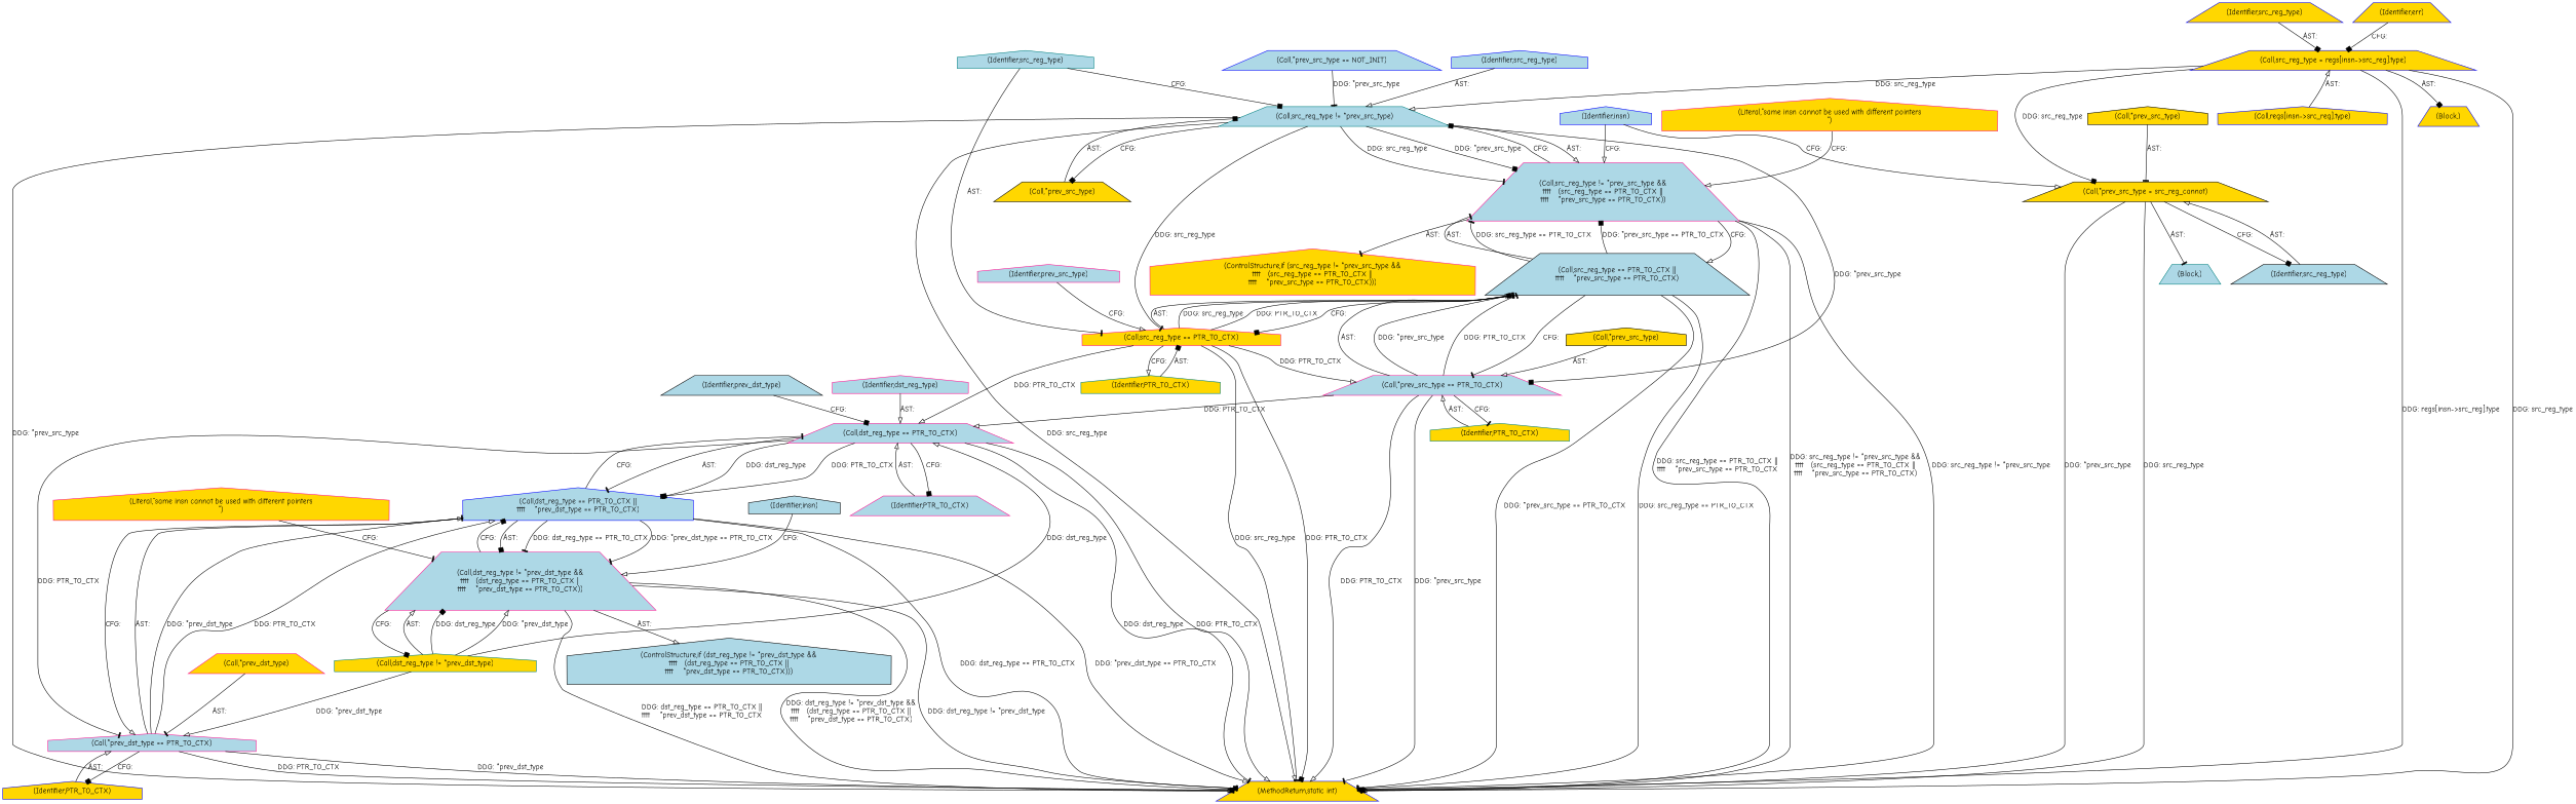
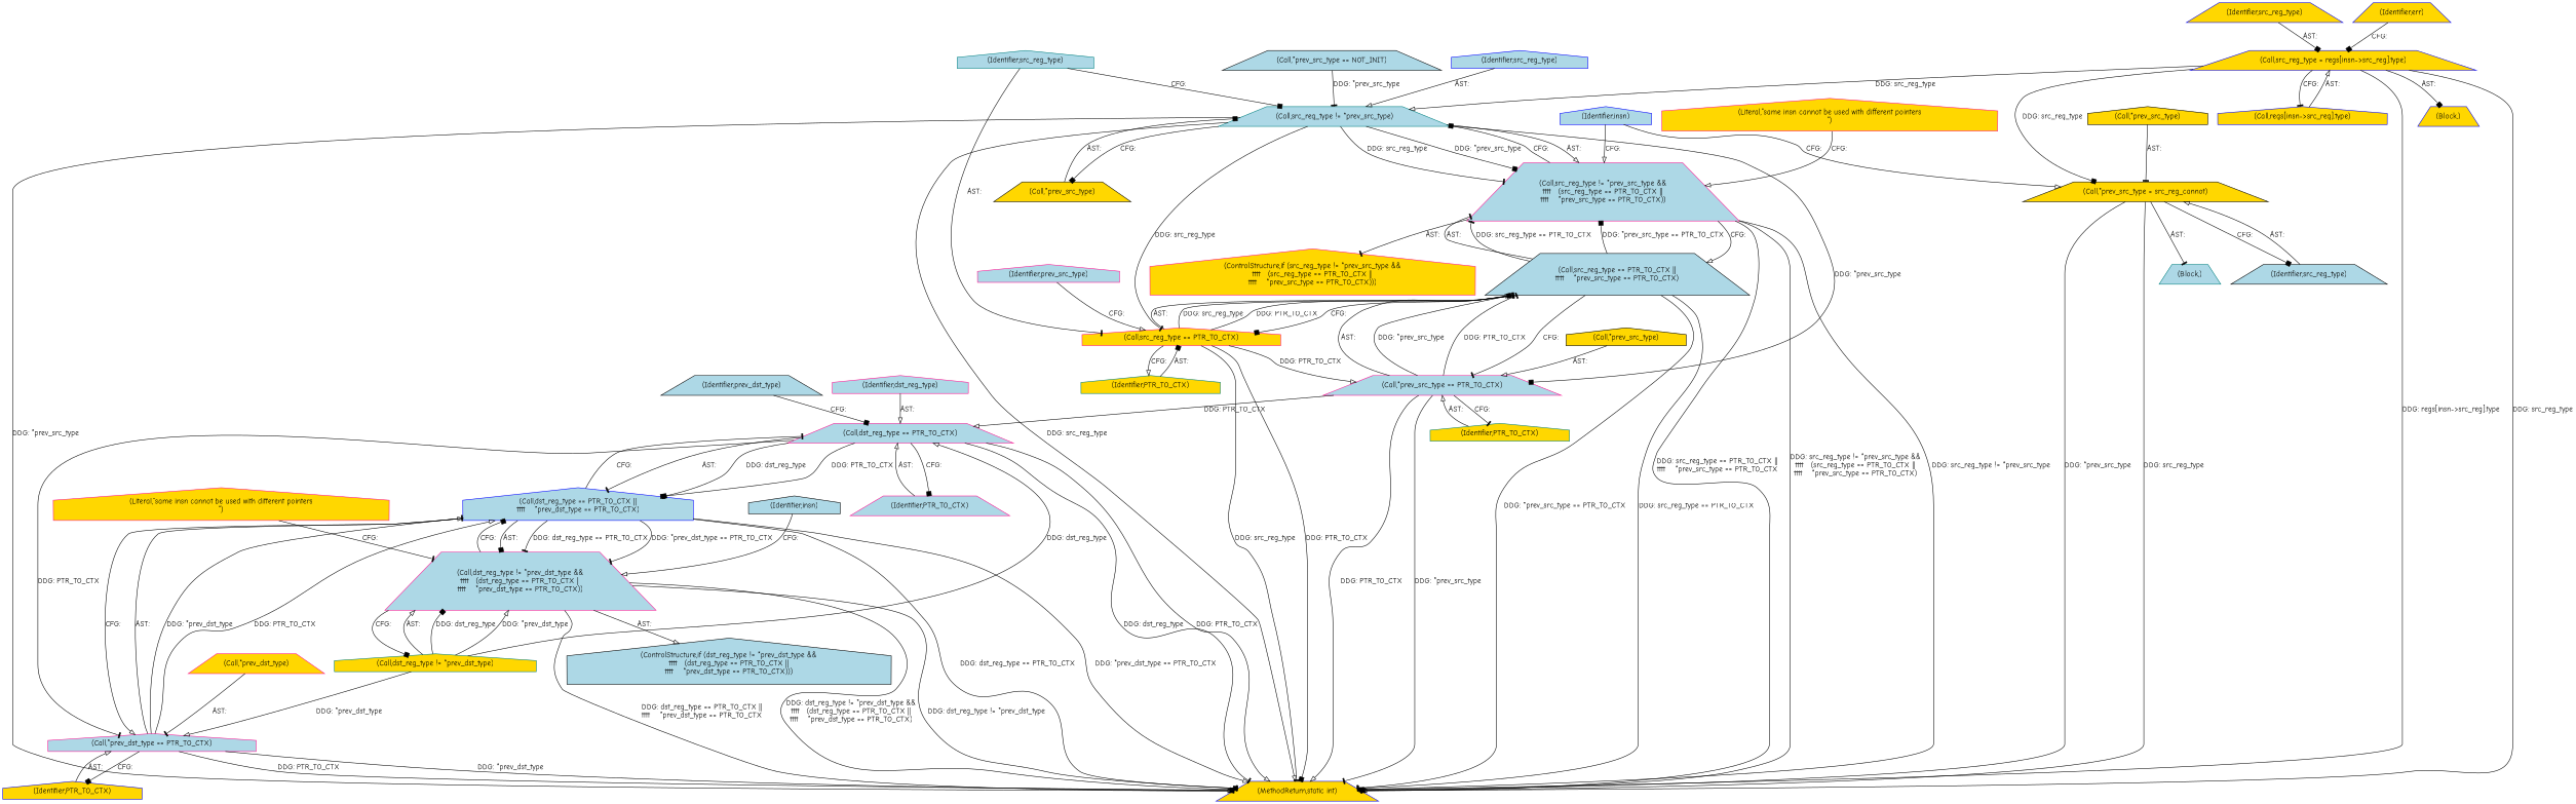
  digraph {
    fontname="Comic Neue"
    node [color=deeppink fillcolor=lightblue fontname="Comic Neue" shape=house style=filled]
    edge [arrowhead=onormal fontname="Comic Neue"]
    n1 [color=blue fillcolor=gold label="(Call,src_reg_type = regs[insn->src_reg].type)" shape=trapezium]
    n2 [color=black fillcolor=gold label="(Call,*prev_src_type = src_reg_cannot)" shape=trapezium]
    n3 [color=teal label="(Call,src_reg_type != *prev_src_type)" shape=trapezium]
    n4 [color=blue fillcolor=gold label="(Block,)" shape=trapezium]
    n5 [color=blue fillcolor=gold label="(MethodReturn,static int)" shape=trapezium]
    n6 [color=blue fillcolor=gold label="(Call,regs[insn->src_reg].type)"]
    n7 [color=teal label="(Block,)" shape=trapezium]
    n8 [color=black label="(Identifier,src_reg_type)" shape=trapezium]
    n9 [label="(Call,src_reg_type != *prev_src_type &&\n\t\t\t\t   (src_reg_type == PTR_TO_CTX ||\n\t\t\t\t    *prev_src_type == PTR_TO_CTX))" shape=trapezium]
    n10 [fillcolor=gold label="(Call,src_reg_type == PTR_TO_CTX)"]
    n11 [label="(Call,*prev_src_type == PTR_TO_CTX)" shape=trapezium]
    n12 [color=black fillcolor=gold label="(Call,*prev_src_type)" shape=trapezium]
    n13 [color=black label="(Call,src_reg_type == PTR_TO_CTX ||\n\t\t\t\t    *prev_src_type == PTR_TO_CTX)" shape=trapezium]
    n14 [fillcolor=gold label="(ControlStructure,if (src_reg_type != *prev_src_type &&\n\t\t\t\t   (src_reg_type == PTR_TO_CTX ||\n\t\t\t\t    *prev_src_type == PTR_TO_CTX)))"]
    n15 [label="(Call,dst_reg_type == PTR_TO_CTX)" shape=trapezium]
    n16 [color=teal fillcolor=gold label="(Identifier,PTR_TO_CTX)"]
    n17 [color=teal fillcolor=gold label="(Identifier,PTR_TO_CTX)"]
    n18 [color=blue label="(Call,dst_reg_type == PTR_TO_CTX ||\n\t\t\t\t    *prev_dst_type == PTR_TO_CTX)"]
    n19 [label="(Call,*prev_dst_type == PTR_TO_CTX)"]
    n20 [label="(Identifier,PTR_TO_CTX)" shape=trapezium]
    n21 [label="(Call,dst_reg_type != *prev_dst_type &&\n\t\t\t\t   (dst_reg_type == PTR_TO_CTX ||\n\t\t\t\t    *prev_dst_type == PTR_TO_CTX))" shape=trapezium]
    n22 [color=blue fillcolor=gold label="(Identifier,PTR_TO_CTX)"]
    n23 [color=black label="(ControlStructure,if (dst_reg_type != *prev_dst_type &&\n\t\t\t\t   (dst_reg_type == PTR_TO_CTX ||\n\t\t\t\t    *prev_dst_type == PTR_TO_CTX)))"]
    n24 [color=teal fillcolor=gold label="(Call,dst_reg_type != *prev_dst_type)"]
    n25 [color=black label="(Identifier,insn)"]
    n26 [label="(Identifier,prev_src_type)"]
    n27 [color=black fillcolor=gold label="(Call,*prev_src_type)"]
    n28 [color=blue fillcolor=gold label="(Identifier,src_reg_type)" shape=trapezium]
    n29 [fillcolor=gold label="(Literal,\"same insn cannot be used with different pointers\n\")"]
    n30 [label="(Identifier,dst_reg_type)"]
    n31 [color=blue label="(Identifier,insn)"]
    n32 [fillcolor=gold label="(Call,*prev_dst_type)" shape=trapezium]
-   n33 [color=blue label="(Call,*prev_src_type == NOT_INIT)" shape=trapezium]
+   n33 [color=black label="(Call,*prev_src_type == NOT_INIT)" shape=trapezium]
    n34 [color=black label="(Identifier,prev_dst_type)" shape=trapezium]
    n35 [color=black fillcolor=gold label="(Call,*prev_src_type)"]
    n36 [color=teal label="(Identifier,src_reg_type)"]
    n37 [fillcolor=gold label="(Literal,\"same insn cannot be used with different pointers\n\")"]
    n38 [color=blue fillcolor=gold label="(Identifier,err)" shape=trapezium]
    n39 [color=blue label="(Identifier,src_reg_type)"]
    n1 -> n2 [arrowhead=box label="DDG: src_reg_type"]
    n1 -> n3 [label="DDG: src_reg_type"]
    n1 -> n4 [arrowhead=box label="AST: "]
    n1 -> n5 [arrowhead=box label="DDG: src_reg_type"]
    n1 -> n5 [arrowhead=box label="DDG: regs[insn->src_reg].type"]
+   n1 -> n6 [arrowhead=tee label="CFG: "]
    n2 -> n5 [label="DDG: *prev_src_type"]
    n2 -> n5 [label="DDG: src_reg_type"]
    n2 -> n7 [arrowhead=tee label="AST: "]
    n2 -> n8 [arrowhead=box label="CFG: "]
    n3 -> n5 [label="DDG: *prev_src_type"]
    n3 -> n5 [label="DDG: src_reg_type"]
    n3 -> n9 [label="AST: "]
    n3 -> n9 [arrowhead=tee label="DDG: src_reg_type"]
    n3 -> n9 [arrowhead=box label="DDG: *prev_src_type"]
    n3 -> n10 [arrowhead=tee label="DDG: src_reg_type"]
    n3 -> n11 [arrowhead=box label="DDG: *prev_src_type"]
    n3 -> n12 [arrowhead=box label="CFG: "]
    n6 -> n1 [label="AST: "]
    n8 -> n2 [label="AST: "]
    n9 -> n3 [arrowhead=box label="CFG: "]
    n9 -> n5 [label="DDG: src_reg_type == PTR_TO_CTX ||\n\t\t\t\t    *prev_src_type == PTR_TO_CTX"]
    n9 -> n5 [arrowhead=tee label="DDG: src_reg_type != *prev_src_type &&\n\t\t\t\t   (src_reg_type == PTR_TO_CTX ||\n\t\t\t\t    *prev_src_type == PTR_TO_CTX)"]
    n9 -> n5 [label="DDG: src_reg_type != *prev_src_type"]
    n9 -> n13 [label="CFG: "]
    n9 -> n14 [arrowhead=tee label="AST: "]
    n10 -> n5 [arrowhead=tee label="DDG: src_reg_type"]
    n10 -> n5 [arrowhead=box label="DDG: PTR_TO_CTX"]
    n10 -> n11 [label="DDG: PTR_TO_CTX"]
    n10 -> n13 [arrowhead=tee label="AST: "]
    n10 -> n13 [label="DDG: src_reg_type"]
    n10 -> n13 [arrowhead=tee label="DDG: PTR_TO_CTX"]
-   n10 -> n15 [label="DDG: PTR_TO_CTX"]
    n10 -> n16 [label="CFG: "]
    n11 -> n5 [label="DDG: PTR_TO_CTX"]
    n11 -> n5 [arrowhead=tee label="DDG: *prev_src_type"]
    n11 -> n13 [label="AST: "]
    n11 -> n13 [arrowhead=box label="DDG: *prev_src_type"]
    n11 -> n13 [arrowhead=tee label="DDG: PTR_TO_CTX"]
    n11 -> n15 [label="DDG: PTR_TO_CTX"]
    n11 -> n17 [arrowhead=tee label="CFG: "]
    n12 -> n3 [arrowhead=box label="AST: "]
    n13 -> n5 [arrowhead=tee label="DDG: *prev_src_type == PTR_TO_CTX"]
    n13 -> n5 [arrowhead=tee label="DDG: src_reg_type == PTR_TO_CTX"]
    n13 -> n9 [arrowhead=tee label="AST: "]
    n13 -> n9 [arrowhead=tee label="DDG: src_reg_type == PTR_TO_CTX"]
    n13 -> n9 [arrowhead=box label="DDG: *prev_src_type == PTR_TO_CTX"]
    n13 -> n10 [arrowhead=box label="CFG: "]
    n13 -> n11 [arrowhead=tee label="CFG: "]
    n15 -> n5 [arrowhead=tee label="DDG: dst_reg_type"]
    n15 -> n5 [label="DDG: PTR_TO_CTX"]
    n15 -> n18 [arrowhead=tee label="AST: "]
    n15 -> n18 [arrowhead=box label="DDG: dst_reg_type"]
    n15 -> n18 [arrowhead=box label="DDG: PTR_TO_CTX"]
    n15 -> n19 [arrowhead=tee label="DDG: PTR_TO_CTX"]
    n15 -> n20 [arrowhead=box label="CFG: "]
    n16 -> n10 [arrowhead=box label="AST: "]
    n17 -> n11 [label="AST: "]
    n18 -> n5 [arrowhead=box label="DDG: dst_reg_type == PTR_TO_CTX"]
    n18 -> n5 [label="DDG: *prev_dst_type == PTR_TO_CTX"]
    n18 -> n15 [arrowhead=tee label="CFG: "]
    n18 -> n19 [label="CFG: "]
    n18 -> n21 [arrowhead=box label="AST: "]
    n18 -> n21 [arrowhead=tee label="DDG: dst_reg_type == PTR_TO_CTX"]
    n18 -> n21 [arrowhead=tee label="DDG: *prev_dst_type == PTR_TO_CTX"]
    n19 -> n5 [arrowhead=tee label="DDG: PTR_TO_CTX"]
    n19 -> n5 [arrowhead=box label="DDG: *prev_dst_type"]
    n19 -> n18 [label="AST: "]
    n19 -> n18 [arrowhead=tee label="DDG: *prev_dst_type"]
    n19 -> n18 [label="DDG: PTR_TO_CTX"]
    n19 -> n22 [arrowhead=box label="CFG: "]
    n20 -> n15 [label="AST: "]
    n21 -> n5 [arrowhead=tee label="DDG: dst_reg_type != *prev_dst_type"]
    n21 -> n5 [label="DDG: dst_reg_type == PTR_TO_CTX ||\n\t\t\t\t    *prev_dst_type == PTR_TO_CTX"]
    n21 -> n5 [label="DDG: dst_reg_type != *prev_dst_type &&\n\t\t\t\t   (dst_reg_type == PTR_TO_CTX ||\n\t\t\t\t    *prev_dst_type == PTR_TO_CTX)"]
    n21 -> n18 [arrowhead=box label="CFG: "]
    n21 -> n23 [label="AST: "]
    n21 -> n24 [arrowhead=box label="CFG: "]
    n22 -> n19 [label="AST: "]
    n24 -> n15 [label="DDG: dst_reg_type"]
    n24 -> n19 [label="DDG: *prev_dst_type"]
    n24 -> n21 [label="AST: "]
    n24 -> n21 [arrowhead=box label="DDG: dst_reg_type"]
    n24 -> n21 [label="DDG: *prev_dst_type"]
    n25 -> n21 [label="CFG: "]
    n26 -> n10 [label="CFG: "]
    n27 -> n2 [arrowhead=tee label="AST: "]
    n28 -> n1 [arrowhead=box label="AST: "]
    n29 -> n9 [label="CFG: "]
    n30 -> n15 [label="AST: "]
    n31 -> n2 [label="CFG: "]
    n31 -> n9 [label="CFG: "]
    n32 -> n19 [arrowhead=tee label="AST: "]
    n33 -> n3 [arrowhead=tee label="DDG: *prev_src_type"]
    n34 -> n15 [arrowhead=box label="CFG: "]
    n35 -> n11 [label="AST: "]
    n36 -> n3 [arrowhead=box label="CFG: "]
    n36 -> n10 [arrowhead=tee label="AST: "]
    n37 -> n21 [arrowhead=tee label="CFG: "]
    n38 -> n1 [arrowhead=box label="CFG: "]
    n39 -> n3 [label="AST: "]
  }
